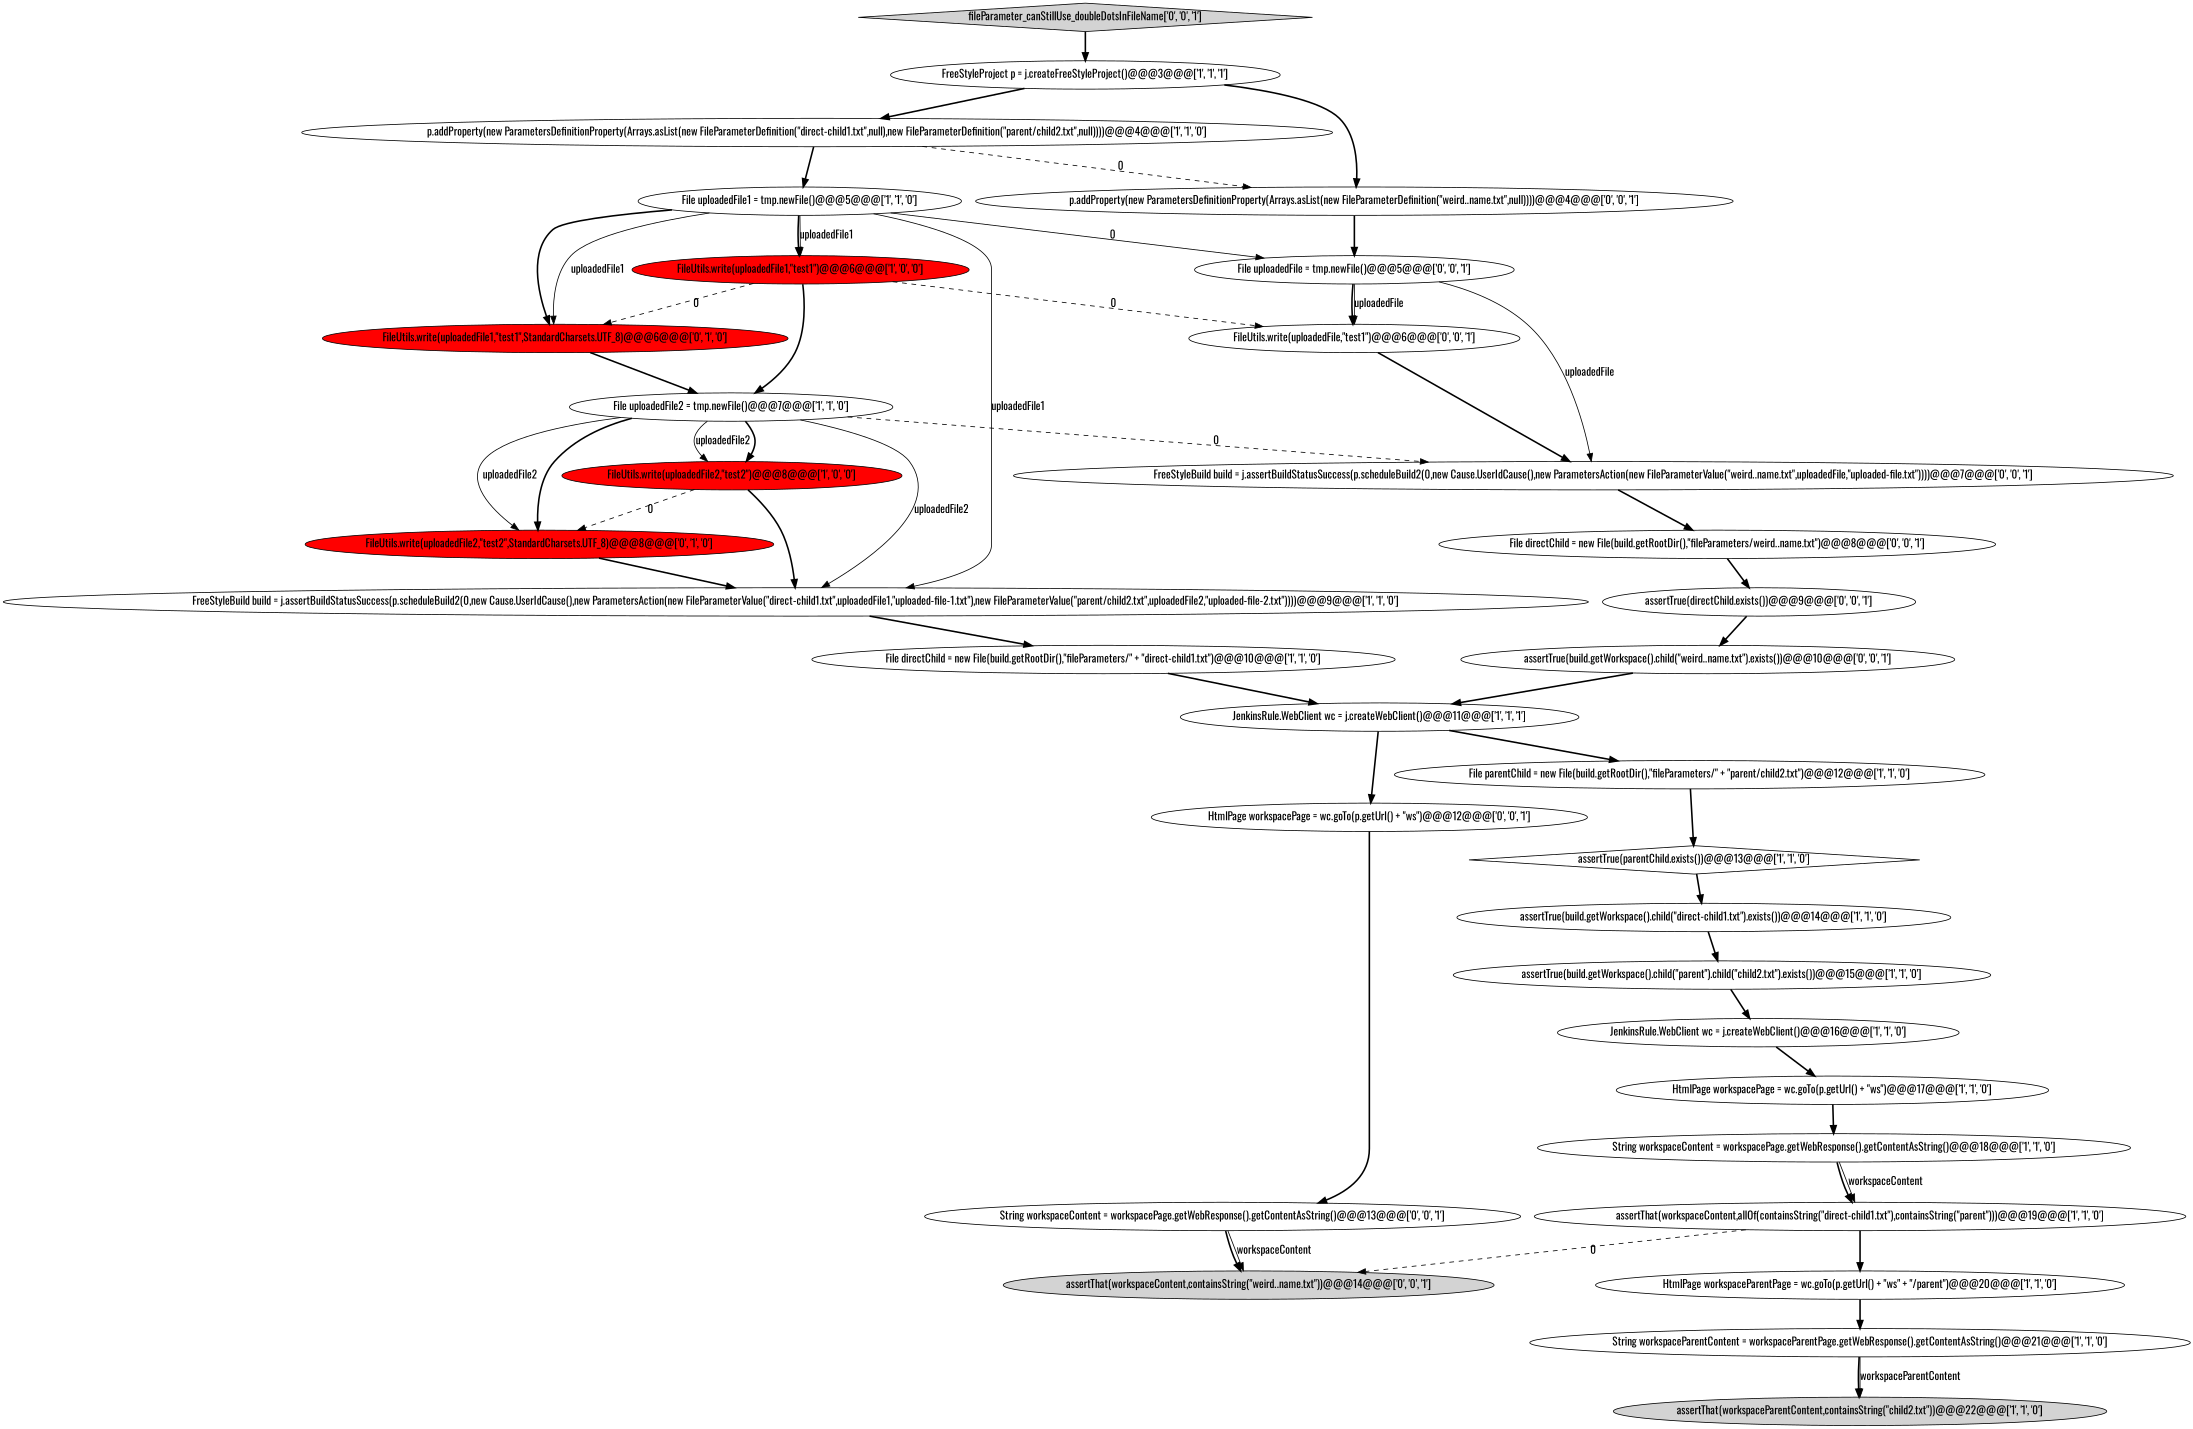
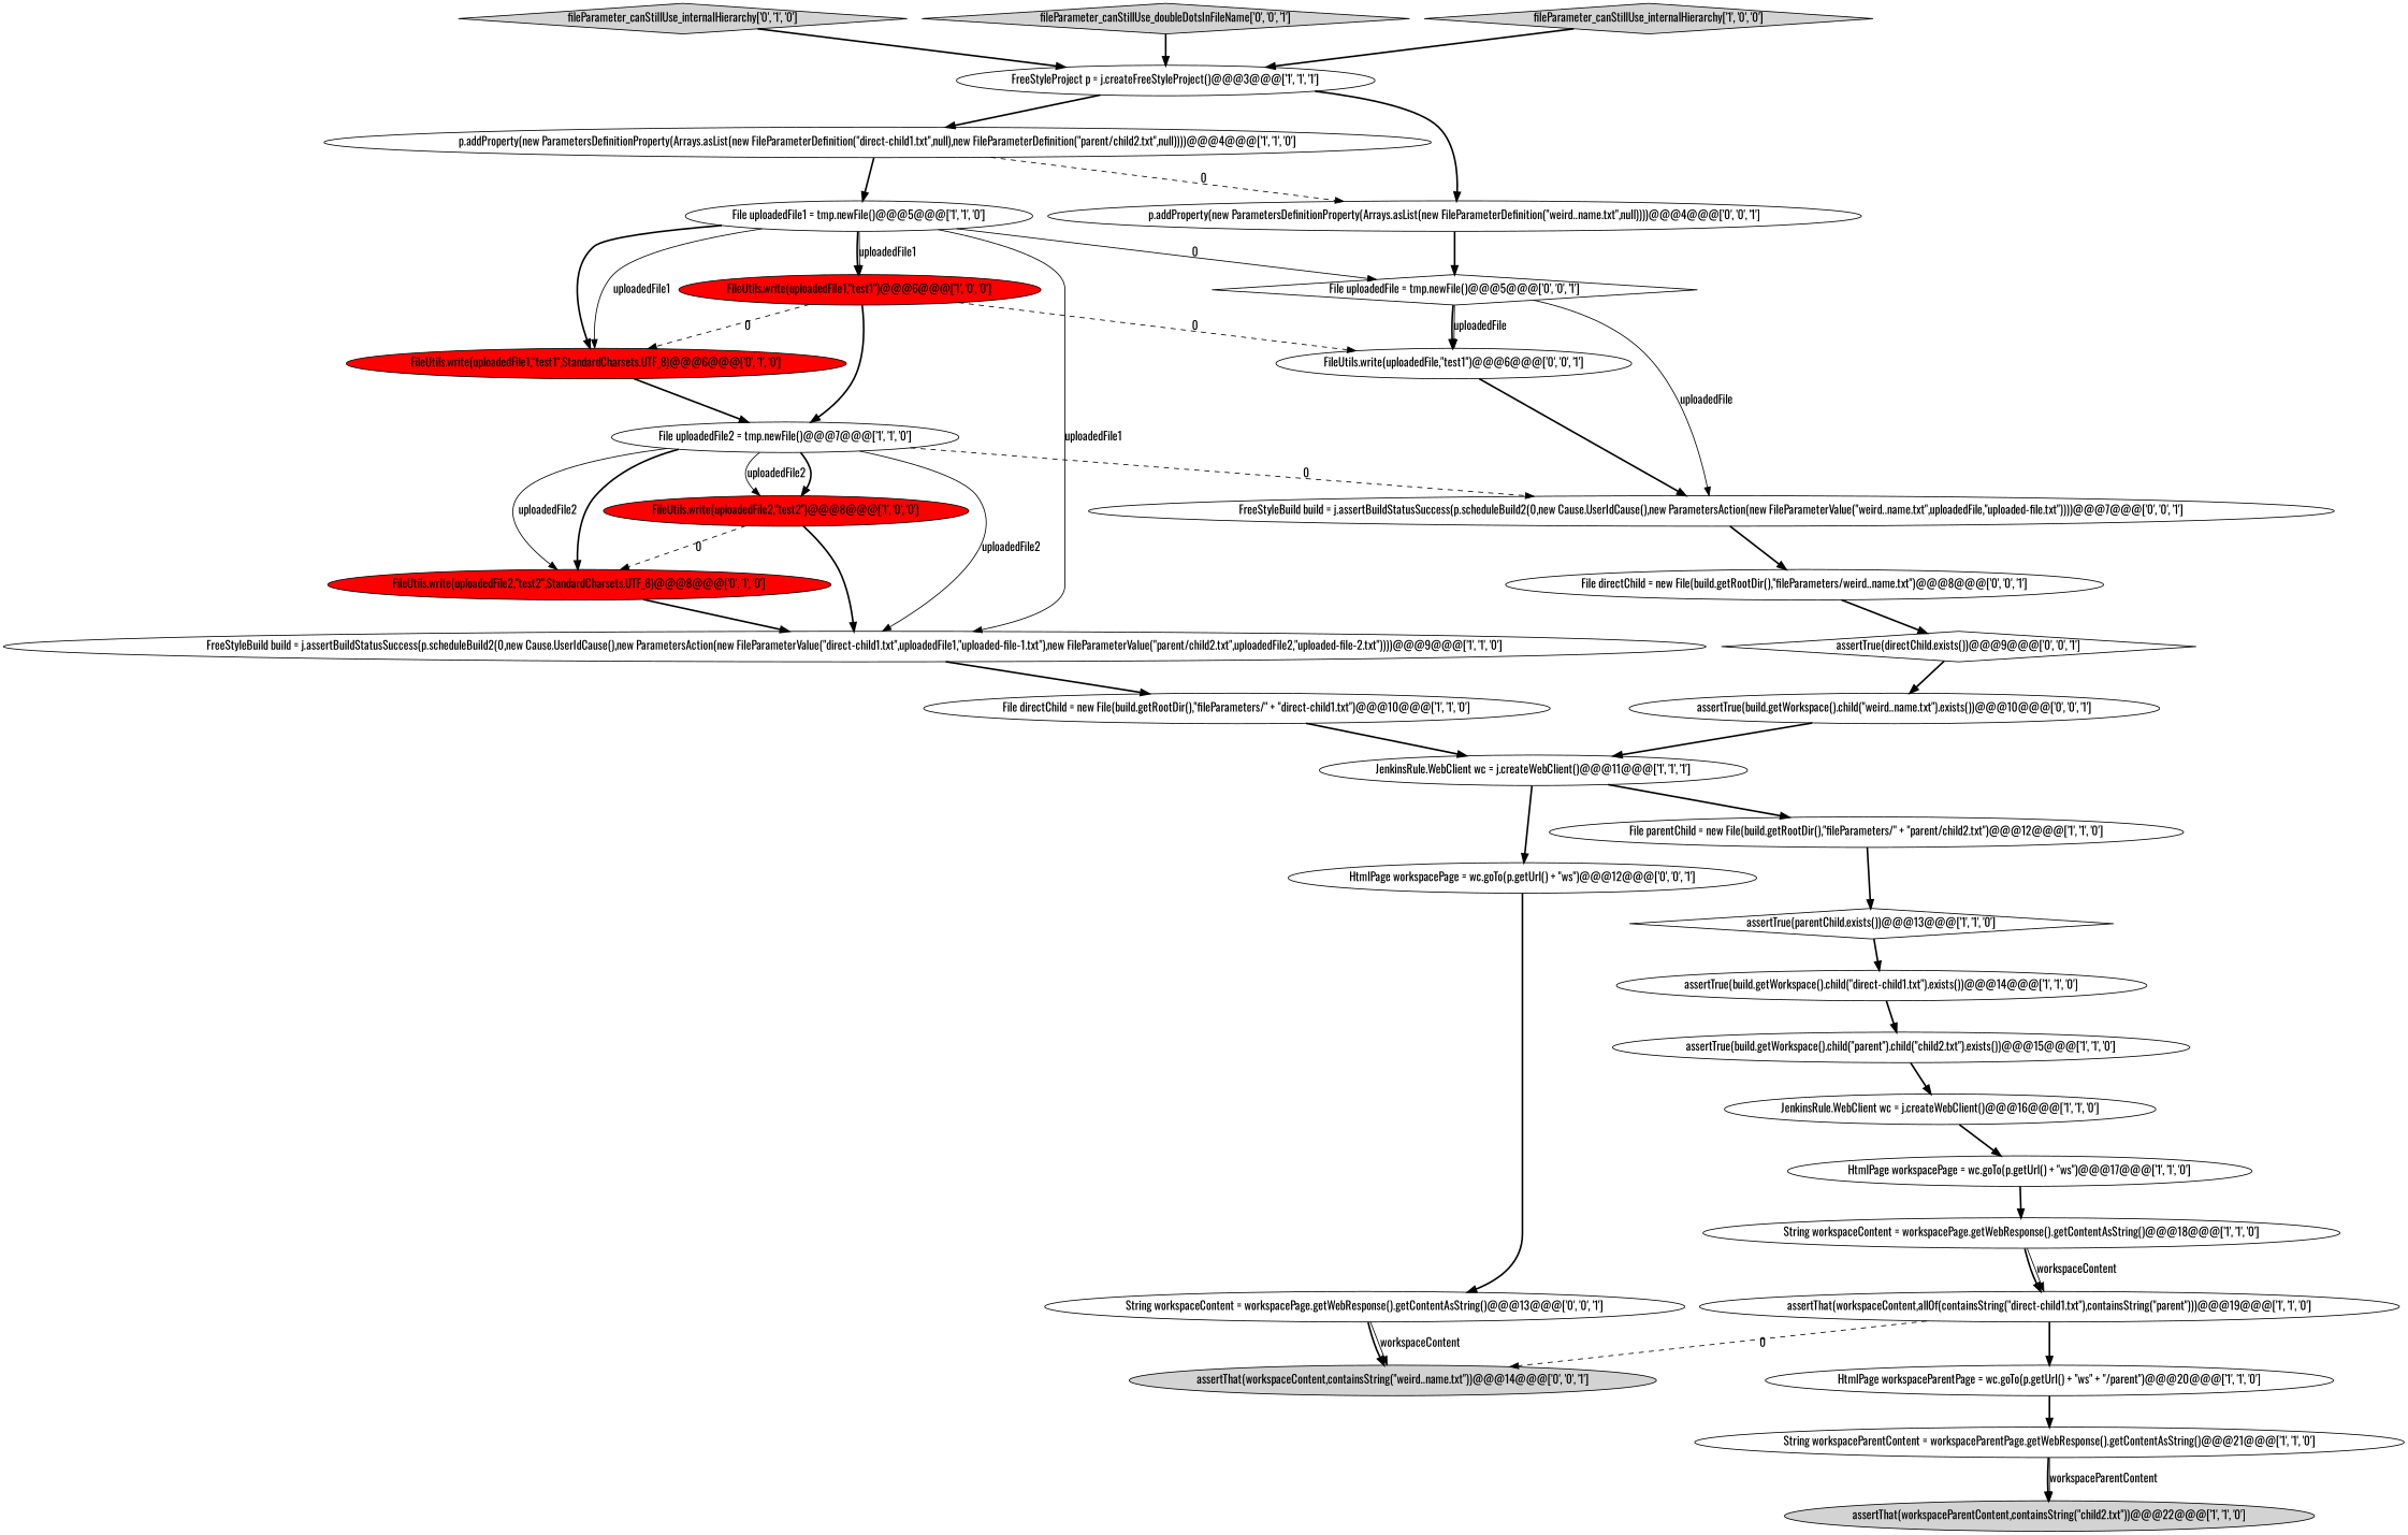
  digraph {
    fontname=Oswald
    node [fillcolor=white fontname=Oswald shape=ellipse style=filled]
    edge [fontname=Oswald style=bold]
    n1 [label="FileUtils.write(uploadedFile,\"test1\")@@@6@@@['0', '0', '1']"]
    n2 [label="FreeStyleBuild build = j.assertBuildStatusSuccess(p.scheduleBuild2(0,new Cause.UserIdCause(),new ParametersAction(new FileParameterValue(\"weird..name.txt\",uploadedFile,\"uploaded-file.txt\"))))@@@7@@@['0', '0', '1']"]
    n3 [label="File directChild = new File(build.getRootDir(),\"fileParameters/weird..name.txt\")@@@8@@@['0', '0', '1']"]
    n4 [fillcolor=red label="FileUtils.write(uploadedFile1,\"test1\",StandardCharsets.UTF_8)@@@6@@@['0', '1', '0']"]
    n5 [label="File uploadedFile2 = tmp.newFile()@@@7@@@['1', '1', '0']"]
    n6 [fillcolor=red label="FileUtils.write(uploadedFile2,\"test2\",StandardCharsets.UTF_8)@@@8@@@['0', '1', '0']"]
    n7 [label="FreeStyleBuild build = j.assertBuildStatusSuccess(p.scheduleBuild2(0,new Cause.UserIdCause(),new ParametersAction(new FileParameterValue(\"direct-child1.txt\",uploadedFile1,\"uploaded-file-1.txt\"),new FileParameterValue(\"parent/child2.txt\",uploadedFile2,\"uploaded-file-2.txt\"))))@@@9@@@['1', '1', '0']"]
    n8 [fillcolor=red label="FileUtils.write(uploadedFile2,\"test2\")@@@8@@@['1', '0', '0']"]
    n9 [label="HtmlPage workspacePage = wc.goTo(p.getUrl() + \"ws\")@@@12@@@['0', '0', '1']"]
    n10 [label="String workspaceContent = workspacePage.getWebResponse().getContentAsString()@@@13@@@['0', '0', '1']"]
    n11 [fillcolor=lightgray label="assertThat(workspaceContent,containsString(\"weird..name.txt\"))@@@14@@@['0', '0', '1']"]
    n12 [label="assertThat(workspaceContent,allOf(containsString(\"direct-child1.txt\"),containsString(\"parent\")))@@@19@@@['1', '1', '0']"]
    n13 [label="HtmlPage workspaceParentPage = wc.goTo(p.getUrl() + \"ws\" + \"/parent\")@@@20@@@['1', '1', '0']"]
    n14 [label="String workspaceParentContent = workspaceParentPage.getWebResponse().getContentAsString()@@@21@@@['1', '1', '0']"]
-   n15 [label="assertTrue(directChild.exists())@@@9@@@['0', '0', '1']"]
+   n15 [label="assertTrue(directChild.exists())@@@9@@@['0', '0', '1']" shape=diamond]
    n16 [label="assertTrue(build.getWorkspace().child(\"weird..name.txt\").exists())@@@10@@@['0', '0', '1']"]
    n17 [label="FreeStyleProject p = j.createFreeStyleProject()@@@3@@@['1', '1', '1']"]
    n18 [label="p.addProperty(new ParametersDefinitionProperty(Arrays.asList(new FileParameterDefinition(\"direct-child1.txt\",null),new FileParameterDefinition(\"parent/child2.txt\",null))))@@@4@@@['1', '1', '0']"]
    n19 [label="p.addProperty(new ParametersDefinitionProperty(Arrays.asList(new FileParameterDefinition(\"weird..name.txt\",null))))@@@4@@@['0', '0', '1']"]
    n20 [label="File uploadedFile1 = tmp.newFile()@@@5@@@['1', '1', '0']"]
-   n21 [label="File uploadedFile = tmp.newFile()@@@5@@@['0', '0', '1']"]
+   n21 [label="File uploadedFile = tmp.newFile()@@@5@@@['0', '0', '1']" shape=diamond]
    n22 [label="File directChild = new File(build.getRootDir(),\"fileParameters/\" + \"direct-child1.txt\")@@@10@@@['1', '1', '0']"]
    n23 [fillcolor=red label="FileUtils.write(uploadedFile1,\"test1\")@@@6@@@['1', '0', '0']"]
+   n24 [fillcolor=lightgray label="fileParameter_canStillUse_internalHierarchy['0', '1', '0']" shape=diamond]
    n25 [fillcolor=lightgray label="fileParameter_canStillUse_doubleDotsInFileName['0', '0', '1']" shape=diamond]
    n26 [label="JenkinsRule.WebClient wc = j.createWebClient()@@@11@@@['1', '1', '1']"]
    n27 [label="File parentChild = new File(build.getRootDir(),\"fileParameters/\" + \"parent/child2.txt\")@@@12@@@['1', '1', '0']"]
    n28 [label="String workspaceContent = workspacePage.getWebResponse().getContentAsString()@@@18@@@['1', '1', '0']"]
    n29 [fillcolor=lightgray label="assertThat(workspaceParentContent,containsString(\"child2.txt\"))@@@22@@@['1', '1', '0']"]
    n30 [label="assertTrue(parentChild.exists())@@@13@@@['1', '1', '0']" shape=diamond]
    n31 [label="assertTrue(build.getWorkspace().child(\"direct-child1.txt\").exists())@@@14@@@['1', '1', '0']"]
    n32 [label="HtmlPage workspacePage = wc.goTo(p.getUrl() + \"ws\")@@@17@@@['1', '1', '0']"]
    n33 [label="assertTrue(build.getWorkspace().child(\"parent\").child(\"child2.txt\").exists())@@@15@@@['1', '1', '0']"]
    n34 [label="JenkinsRule.WebClient wc = j.createWebClient()@@@16@@@['1', '1', '0']"]
+   n35 [fillcolor=lightgray label="fileParameter_canStillUse_internalHierarchy['1', '0', '0']" shape=diamond]
    n1 -> n2
    n2 -> n3
    n3 -> n15
    n4 -> n5
    n5 -> n2 [label=0 style=dashed]
    n5 -> n6
    n5 -> n6 [label=uploadedFile2 style=solid]
    n5 -> n7 [label=uploadedFile2 style=solid]
    n5 -> n8
    n5 -> n8 [label=uploadedFile2 style=solid]
    n6 -> n7
    n7 -> n22
    n8 -> n6 [label=0 style=dashed]
    n8 -> n7
    n9 -> n10
    n10 -> n11 [label=workspaceContent style=solid]
    n10 -> n11
    n12 -> n11 [label=0 style=dashed]
    n12 -> n13
    n13 -> n14
    n14 -> n29
    n14 -> n29 [label=workspaceParentContent style=solid]
    n15 -> n16
    n16 -> n26
    n17 -> n18
    n17 -> n19
    n18 -> n19 [label=0 style=dashed]
    n18 -> n20
    n19 -> n21
    n20 -> n4
    n20 -> n4 [label=uploadedFile1 style=solid]
    n20 -> n7 [label=uploadedFile1 style=solid]
    n20 -> n21 [label=0 style=solid]
    n20 -> n23 [label=uploadedFile1 style=solid]
    n20 -> n23
    n21 -> n1 [label=uploadedFile style=solid]
    n21 -> n1
    n21 -> n2 [label=uploadedFile style=solid]
    n22 -> n26
    n23 -> n1 [label=0 style=dashed]
    n23 -> n4 [label=0 style=dashed]
    n23 -> n5
+   n24 -> n17
    n25 -> n17
    n26 -> n9
    n26 -> n27
    n27 -> n30
    n28 -> n12
    n28 -> n12 [label=workspaceContent style=solid]
    n30 -> n31
    n31 -> n33
    n32 -> n28
    n33 -> n34
    n34 -> n32
+   n35 -> n17
  }
